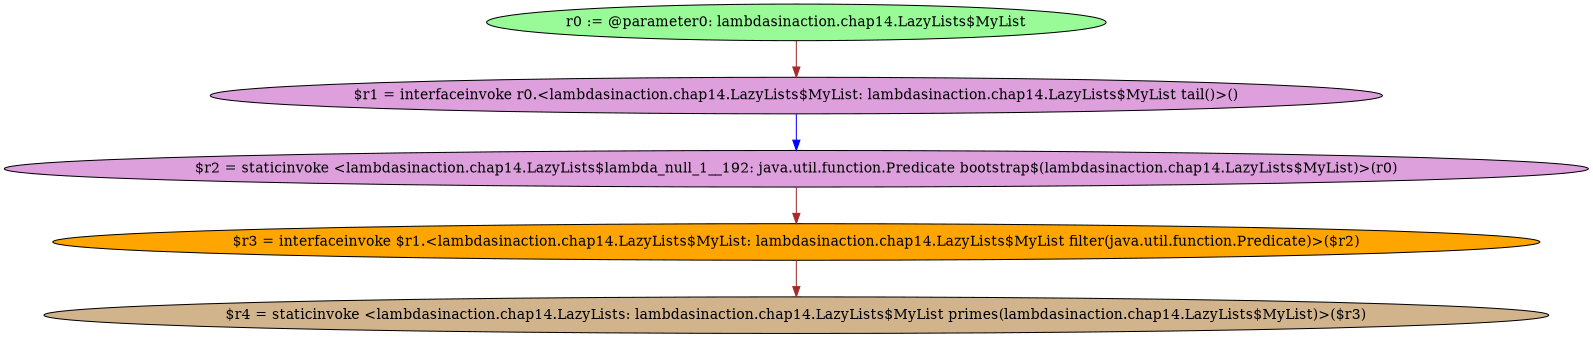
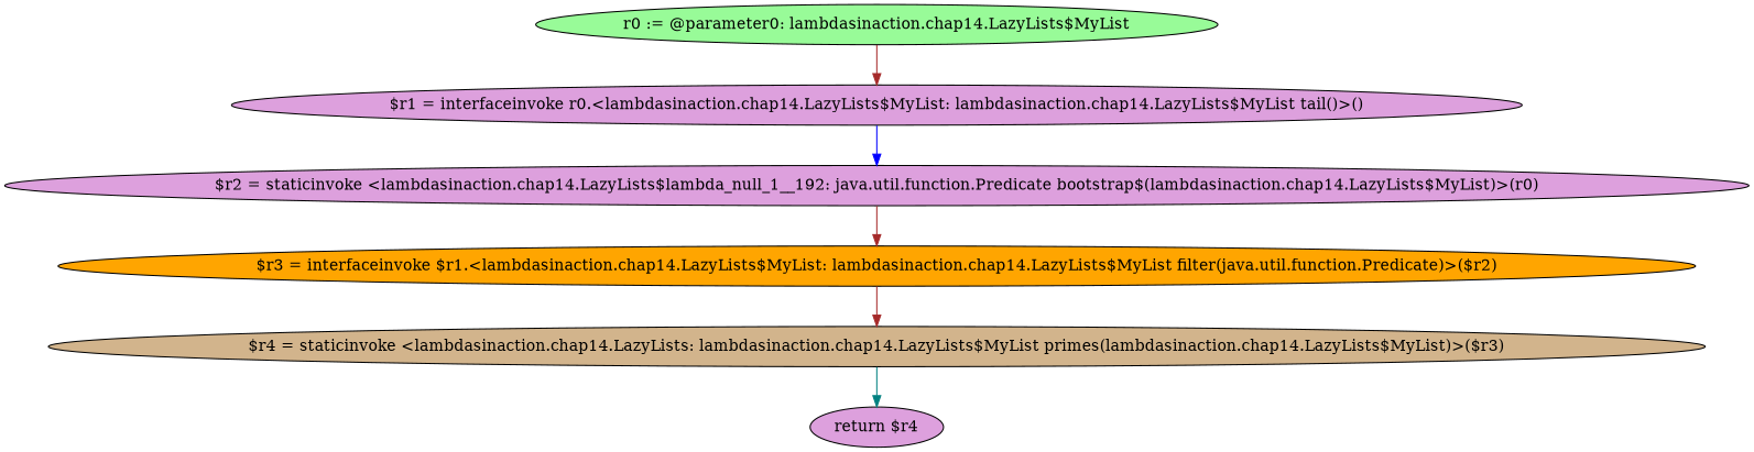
  digraph {
    node [style=filled fillcolor=plum]
    edge [color=brown]
    "r0 := @parameter0: lambdasinaction.chap14.LazyLists$MyList" [fillcolor=palegreen]
    "$r1 = interfaceinvoke r0.<lambdasinaction.chap14.LazyLists$MyList: lambdasinaction.chap14.LazyLists$MyList tail()>()"
    "$r2 = staticinvoke <lambdasinaction.chap14.LazyLists$lambda_null_1__192: java.util.function.Predicate bootstrap$(lambdasinaction.chap14.LazyLists$MyList)>(r0)"
    "$r3 = interfaceinvoke $r1.<lambdasinaction.chap14.LazyLists$MyList: lambdasinaction.chap14.LazyLists$MyList filter(java.util.function.Predicate)>($r2)" [fillcolor=orange]
    "$r4 = staticinvoke <lambdasinaction.chap14.LazyLists: lambdasinaction.chap14.LazyLists$MyList primes(lambdasinaction.chap14.LazyLists$MyList)>($r3)" [fillcolor=tan]
+   "return $r4"
    "r0 := @parameter0: lambdasinaction.chap14.LazyLists$MyList" -> "$r1 = interfaceinvoke r0.<lambdasinaction.chap14.LazyLists$MyList: lambdasinaction.chap14.LazyLists$MyList tail()>()"
    "$r1 = interfaceinvoke r0.<lambdasinaction.chap14.LazyLists$MyList: lambdasinaction.chap14.LazyLists$MyList tail()>()" -> "$r2 = staticinvoke <lambdasinaction.chap14.LazyLists$lambda_null_1__192: java.util.function.Predicate bootstrap$(lambdasinaction.chap14.LazyLists$MyList)>(r0)" [color=blue]
    "$r2 = staticinvoke <lambdasinaction.chap14.LazyLists$lambda_null_1__192: java.util.function.Predicate bootstrap$(lambdasinaction.chap14.LazyLists$MyList)>(r0)" -> "$r3 = interfaceinvoke $r1.<lambdasinaction.chap14.LazyLists$MyList: lambdasinaction.chap14.LazyLists$MyList filter(java.util.function.Predicate)>($r2)"
    "$r3 = interfaceinvoke $r1.<lambdasinaction.chap14.LazyLists$MyList: lambdasinaction.chap14.LazyLists$MyList filter(java.util.function.Predicate)>($r2)" -> "$r4 = staticinvoke <lambdasinaction.chap14.LazyLists: lambdasinaction.chap14.LazyLists$MyList primes(lambdasinaction.chap14.LazyLists$MyList)>($r3)"
+   "$r4 = staticinvoke <lambdasinaction.chap14.LazyLists: lambdasinaction.chap14.LazyLists$MyList primes(lambdasinaction.chap14.LazyLists$MyList)>($r3)" -> "return $r4" [color=teal]
  }
